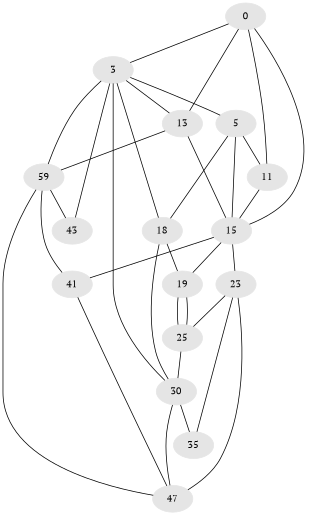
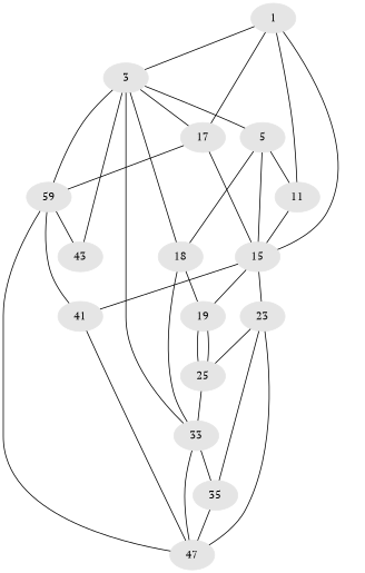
  graph {
    fontname="PT Serif"
    node [color=gray90 fontname="PT Serif" style=filled]
    edge [fontname="PT Serif"]
-   1 [super="+2+8" label=0]
+   1 [super="+2+8"]
    3 [super="+4+29+52"]
    11 [super="+12"]
-   13 [super="+27"]
+   13 [super="+27" label=17]
    15 [super="+16+21"]
    5 [super="+6+17"]
    18 [super="+20"]
-   30 [super="+34+31"]
+   30 [super="+34+31" label=33]
    n9 [label=59 super="+40"]
    43 [super="+44+51"]
    19
    23 [super="+24+46"]
    41
    35 [super="+45+36"]
    47 [super="+48"]
    25 [super="+33"]
    1 -- 3
    1 -- 11 [weight=2]
    1 -- 13 [weight=2]
    1 -- 15
    3 -- 13
    3 -- 5
    3 -- 18
    3 -- 30 [weight=2]
    3 -- n9
    3 -- 43 [weight=2]
    11 -- 15
    13 -- 15
    13 -- n9
    15 -- 19
    15 -- 23 [weight=2]
    15 -- 41
    5 -- 11 [weight=2]
    5 -- 15
    5 -- 18
    18 -- 30
    18 -- 19
    30 -- 35 [weight=2]
    30 -- 47
    n9 -- 43
    n9 -- 41
    n9 -- 47
    19 -- 25
    19 -- 25
    23 -- 35
    23 -- 47 [weight=2]
    23 -- 25
    41 -- 47
+   35 -- 47
    25 -- 30 [weight=2]
  }
